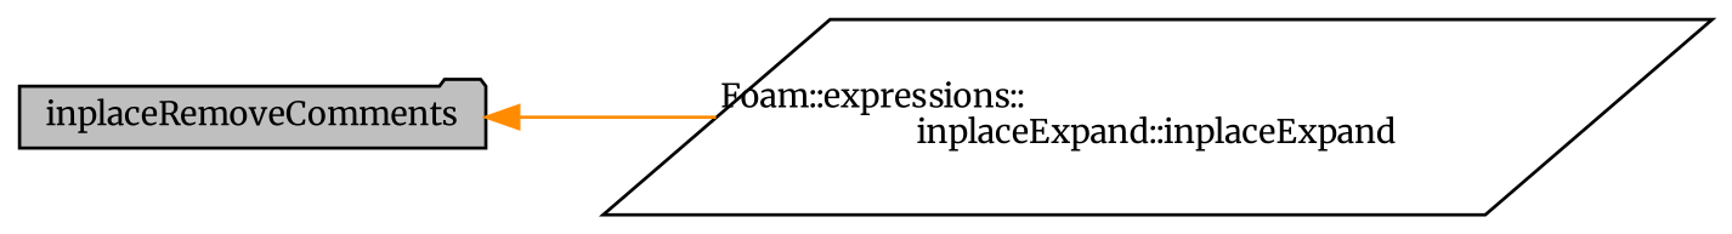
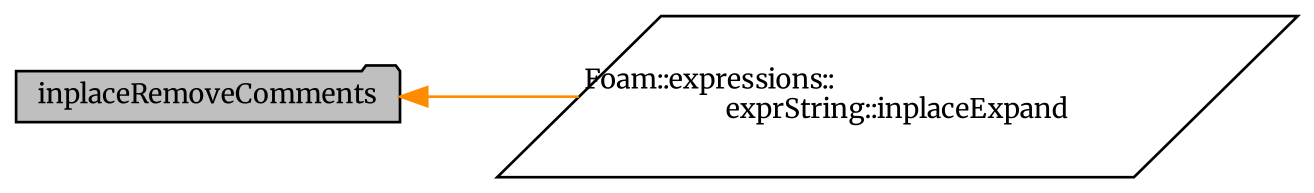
  digraph {
    rankdir=LR
    fontname=Merriweather
    node [color=black fontname=Merriweather fontsize=10]
    n1 [fillcolor=grey75 fontcolor=black height=0.2 label=inplaceRemoveComments shape=folder style=filled width=0.4]
-   n2 [height=0.2 label="Foam::expressions::\linplaceExpand::inplaceExpand" shape=parallelogram width=0.4]
+   n2 [height=0.2 label="Foam::expressions::\lexprString::inplaceExpand" shape=parallelogram width=0.4]
    n1 -> n2 [color=darkorange dir=back fontname=Merriweather fontsize=10 labelfontname=Helvetica labelfontsize=10 style=solid]
  }
